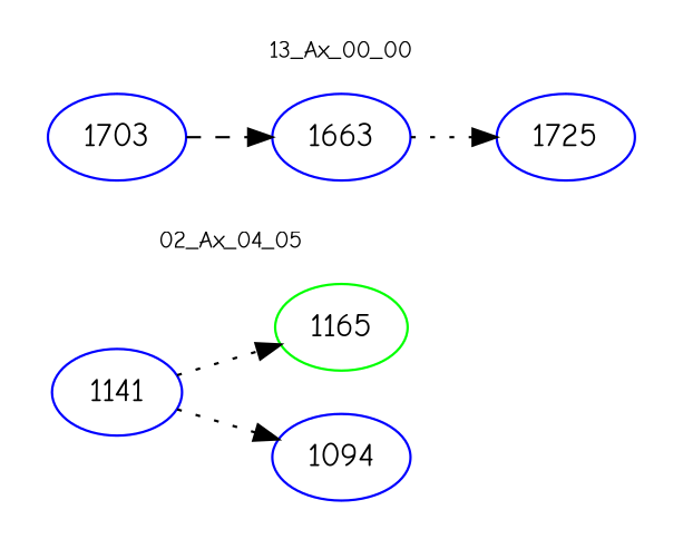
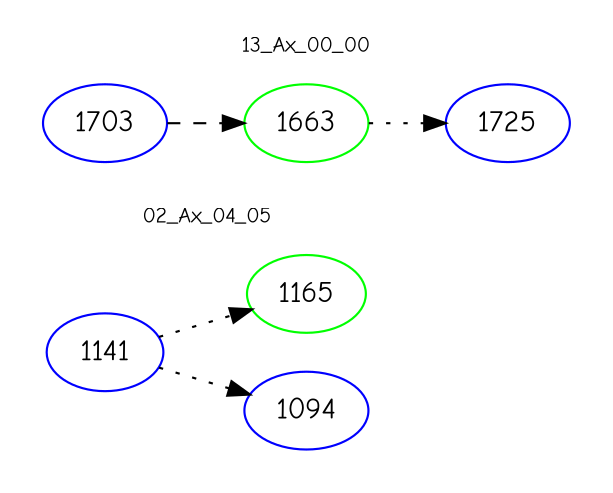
  digraph {
    fontname="Comic Neue"
    rankdir=LR
    node [color=blue fontname="Comic Neue"]
    edge [color=black fontname="Comic Neue" style=dotted]
    n1 [label=1141]
    n2 [label=1094]
    n3 [color=green label=1165]
    n4 [label=1703]
-   n5 [label=1663]
+   n5 [color=green label=1663]
    n6 [label=1725]
    subgraph cluster_1 {
      color=white
      fontsize=10
      label="02_Ax_04_05"
      n1
      n2
      n3
    }
    subgraph cluster_2 {
      color=white
      fontsize=10
      label="13_Ax_00_00"
      n4
      n5
      n6
    }
    n1 -> n2
    n1 -> n3
    n4 -> n5 [style=dashed]
    n5 -> n6
  }
